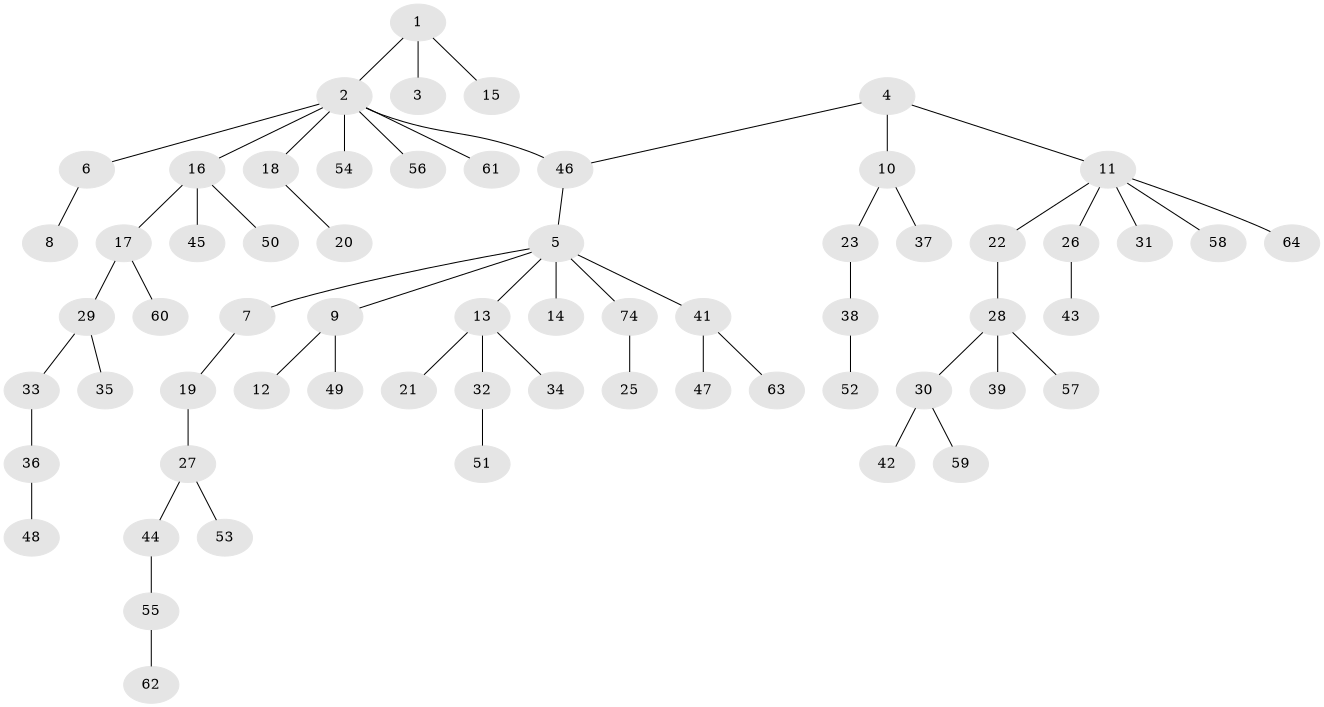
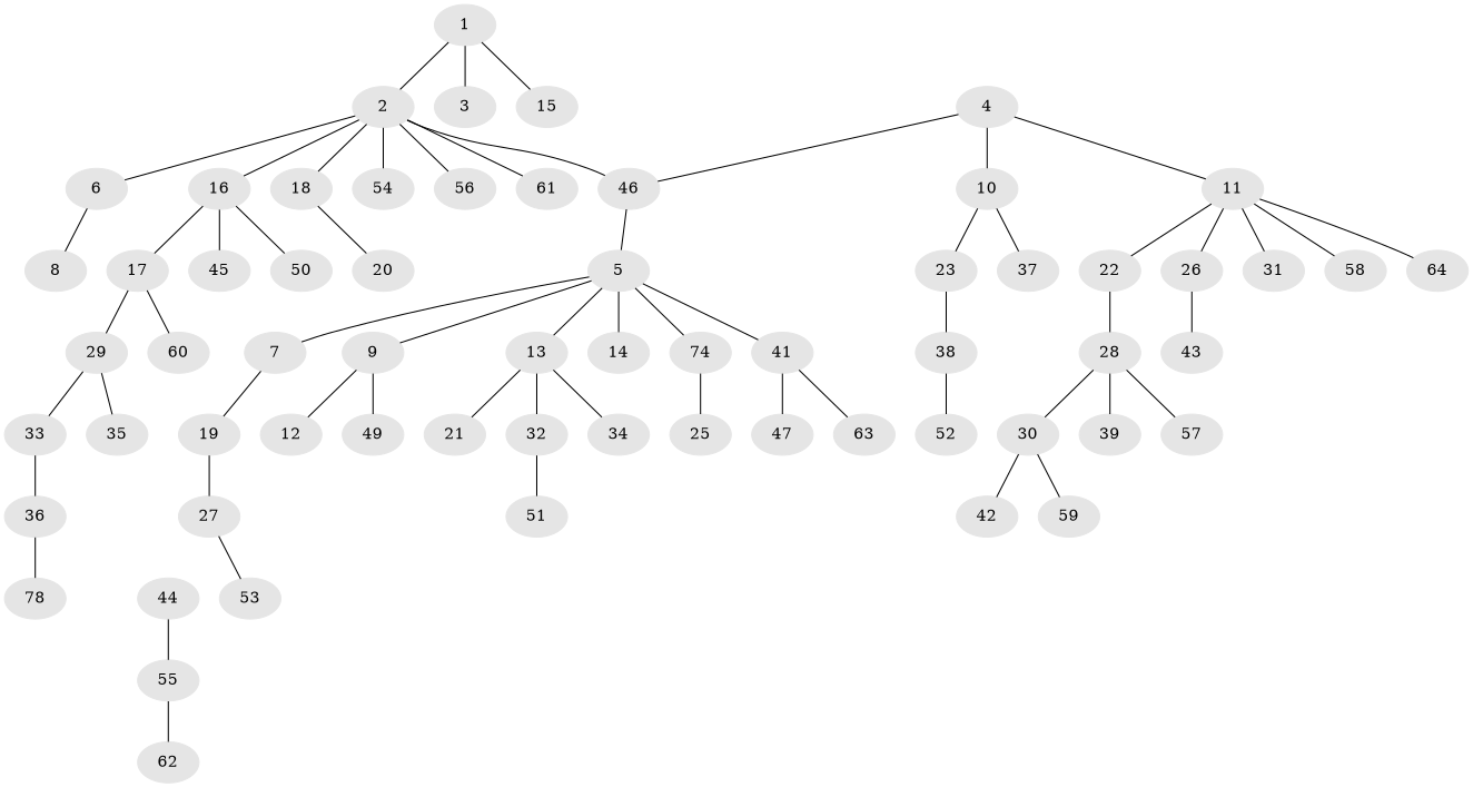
  graph {
    node [color=gray90 style=filled]
    1
    2
    3
    15
    6
    16
    18
    54
    56
    61
    46
    4
    10
    11
    8
    17
    45
    50
    20
    5
    7
    9
    13
    14
    n25 [label=74]
    41
    23
    37
    22
    26
    31
    58
    64
    19
    12
    49
    21
    32
    34
    25
    47
    63
    27
    38
    28
    43
    51
    29
    60
    33
    35
    44
    53
    30
    39
    57
    52
    55
    42
    59
    36
-   48
+   48 [label=78]
    62
    1 -- 2
    1 -- 3
    1 -- 15
    2 -- 6
    2 -- 16
    2 -- 18
    2 -- 54
    2 -- 56
    2 -- 61
    2 -- 46
    6 -- 8
    16 -- 17
    16 -- 45
    16 -- 50
    18 -- 20
    46 -- 5
    4 -- 46
    4 -- 10
    4 -- 11
    10 -- 23
    10 -- 37
    11 -- 22
    11 -- 26
    11 -- 31
    11 -- 58
    11 -- 64
    17 -- 29
    17 -- 60
    5 -- 7
    5 -- 9
    5 -- 13
    5 -- 14
    5 -- n25
    5 -- 41
    7 -- 19
    9 -- 12
    9 -- 49
    13 -- 21
    13 -- 32
    13 -- 34
    n25 -- 25
    41 -- 47
    41 -- 63
    23 -- 38
    22 -- 28
    26 -- 43
    19 -- 27
    32 -- 51
-   27 -- 44
    27 -- 53
    38 -- 52
    28 -- 30
    28 -- 39
    28 -- 57
    29 -- 33
    29 -- 35
    33 -- 36
    44 -- 55
    30 -- 42
    30 -- 59
    55 -- 62
    36 -- 48
  }
